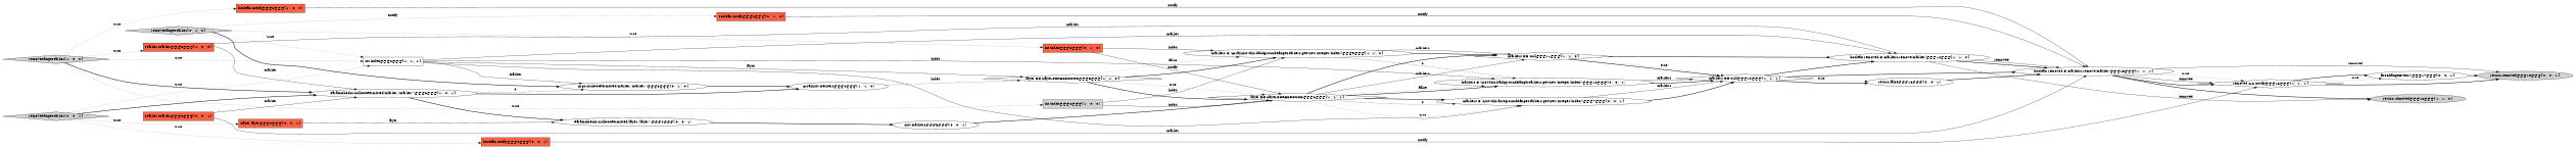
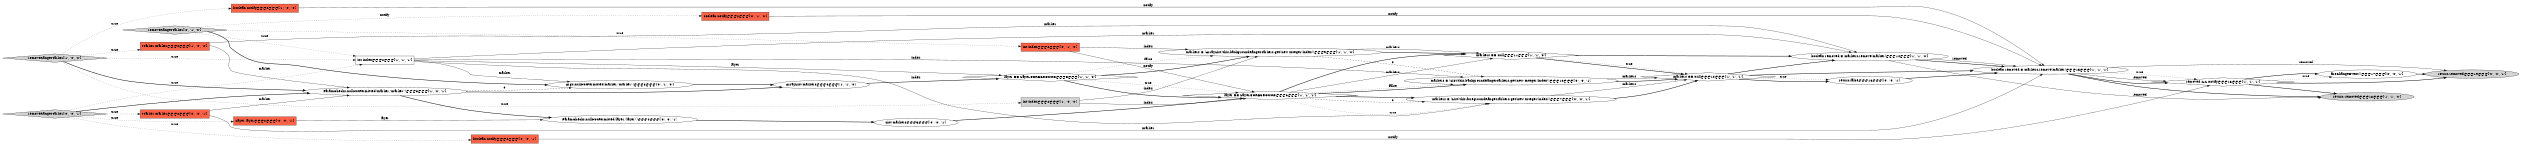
  digraph {
    rankdir=LR
    node [fillcolor=white shape=ellipse style=filled]
    edge [style=bold]
    n1 [label="fireChangeEvent()@@@17@@@['0', '0', '1']"]
    n2 [fillcolor=lightgray label="return removed@@@19@@@['0', '0', '1']"]
    n3 [label="layer == Layer.FOREGROUND@@@5@@@['1', '1', '0']" shape=diamond]
    n4 [label="layer == Layer.FOREGROUND@@@6@@@['1', '1', '1']" shape=diamond]
    n5 [label="markers = (ArrayList)this.backgroundRangeMarkers.get(new Integer(index))@@@9@@@['1', '1', '0']"]
    n6 [fillcolor=lightgray label="removeRangeMarker['0', '0', '1']" shape=diamond]
    n7 [fillcolor=tomato label="boolean notify@@@2@@@['0', '0', '1']" shape=box]
    n8 [fillcolor=tomato label="Marker marker@@@2@@@['0', '0', '1']" shape=box]
    n9 [fillcolor=tomato label="Layer layer@@@2@@@['0', '0', '1']" shape=box]
    n10 [label="int index@@@2@@@['1', '1', '1']" shape=box]
    n11 [label="ParamChecks.nullNotPermitted(marker,\"marker\")@@@3@@@['1', '0', '1']"]
    n12 [label="removed && notify@@@16@@@['1', '1', '1']" shape=diamond]
    n13 [label="boolean removed = markers.remove(marker)@@@15@@@['1', '1', '1']"]
    n14 [label="ParamChecks.nullNotPermitted(layer,\"layer\")@@@4@@@['0', '0', '1']"]
    n15 [label="boolean removed = markers.remove(marker)@@@14@@@['1', '1', '0']"]
    n16 [label="Args.nullNotPermitted(marker,\"marker\")@@@3@@@['0', '1', '0']"]
    n17 [label="markers = (List)this.backgroundRangeMarkers.get(new Integer(index))@@@10@@@['0', '0', '1']"]
    n18 [label="markers = (List)this.foregroundRangeMarkers.get(new Integer(index))@@@7@@@['0', '0', '1']"]
    n19 [label="ArrayList markers@@@4@@@['1', '1', '0']"]
    n20 [label="List markers@@@5@@@['0', '0', '1']"]
    n21 [label="markers == null@@@11@@@['1', '1', '0']" shape=diamond]
    n22 [label="markers == null@@@12@@@['1', '1', '1']" shape=diamond]
    n23 [label="return false@@@13@@@['0', '0', '1']"]
    n24 [fillcolor=lightgray label="return removed@@@18@@@['1', '1', '0']"]
    n25 [fillcolor=tomato label="int index@@@2@@@['0', '1', '0']" shape=box]
    n26 [fillcolor=tomato label="boolean notify@@@2@@@['1', '0', '0']" shape=box]
    n27 [fillcolor=tomato label="boolean notify@@@2@@@['0', '1', '0']" shape=box]
    n28 [fillcolor=tomato label="Marker marker@@@2@@@['1', '0', '0']" shape=box]
    n29 [fillcolor=lightgray label="removeRangeMarker['0', '1', '0']" shape=diamond]
    n30 [fillcolor=lightgray label="removeRangeMarker['1', '0', '0']" shape=diamond]
    n31 [fillcolor=lightgray label="int index@@@2@@@['1', '0', '0']" shape=box]
    n1 -> n2
    n3 -> n4 [label=true style=dotted]
    n3 -> n4
    n3 -> n5
    n3 -> n5 [label=false style=dotted]
    n4 -> n17 [label=false style=dotted]
    n4 -> n17
    n4 -> n18 [label=true style=dotted]
    n4 -> n18
    n4 -> n18 [label=0 style=dashed]
    n4 -> n21
    n4 -> n21 [label=markers style=solid]
    n5 -> n17 [label=0 style=dashed]
    n5 -> n21
    n5 -> n21 [label=markers style=solid]
    n6 -> n7 [label=true style=dotted]
+   n6 -> n8 [label=true style=dotted]
    n6 -> n9 [label=true style=dotted]
    n6 -> n10 [label=true style=dotted]
    n6 -> n11
    n7 -> n12 [label=notify style=solid]
    n8 -> n11 [label=marker style=solid]
    n8 -> n13 [label=marker style=solid]
    n9 -> n14 [label=layer style=solid]
    n10 -> n3 [label=layer style=solid]
    n10 -> n15 [label=marker style=solid]
    n10 -> n16 [label=marker style=solid]
    n10 -> n17 [label=index style=solid]
    n10 -> n18 [label=index style=solid]
    n11 -> n14
    n11 -> n16 [label=0 style=dashed]
    n11 -> n19
    n12 -> n1
    n12 -> n1 [label=true style=dotted]
    n12 -> n2
+   n12 -> n24
    n13 -> n2 [label=removed style=solid]
    n13 -> n12
    n13 -> n12 [label=true style=dotted]
    n13 -> n12 [label=removed style=solid]
    n13 -> n24
    n14 -> n20
    n15 -> n13 [label=removed style=solid]
    n15 -> n13
    n15 -> n24 [label=removed style=solid]
    n16 -> n19
    n17 -> n22
    n17 -> n22 [label=markers style=solid]
    n18 -> n22
    n18 -> n22 [label=markers style=solid]
-   n19 -> n3 [style=dashed]
+   n19 -> n3
    n20 -> n4
    n21 -> n15
    n21 -> n22
    n21 -> n22 [label=true style=dotted]
    n22 -> n13
    n22 -> n15
    n22 -> n23
    n22 -> n23 [label=true style=dotted]
    n23 -> n13
    n25 -> n4 [label=notify style=solid]
    n25 -> n5 [label=index style=solid]
    n26 -> n13 [label=notify style=solid]
    n27 -> n13 [label=notify style=solid]
    n28 -> n11 [label=marker style=solid]
    n28 -> n15 [label=marker style=solid]
    n29 -> n10 [label=true style=dotted]
    n29 -> n16
    n29 -> n25 [label=true style=dotted]
    n29 -> n27 [label=notify style=dotted]
    n30 -> n10 [label=true style=dotted]
    n30 -> n11
    n30 -> n26 [label=true style=dotted]
    n30 -> n28 [label=true style=dotted]
    n30 -> n31 [label=true style=dotted]
    n31 -> n4 [label=index style=solid]
    n31 -> n5 [label=index style=solid]
  }
